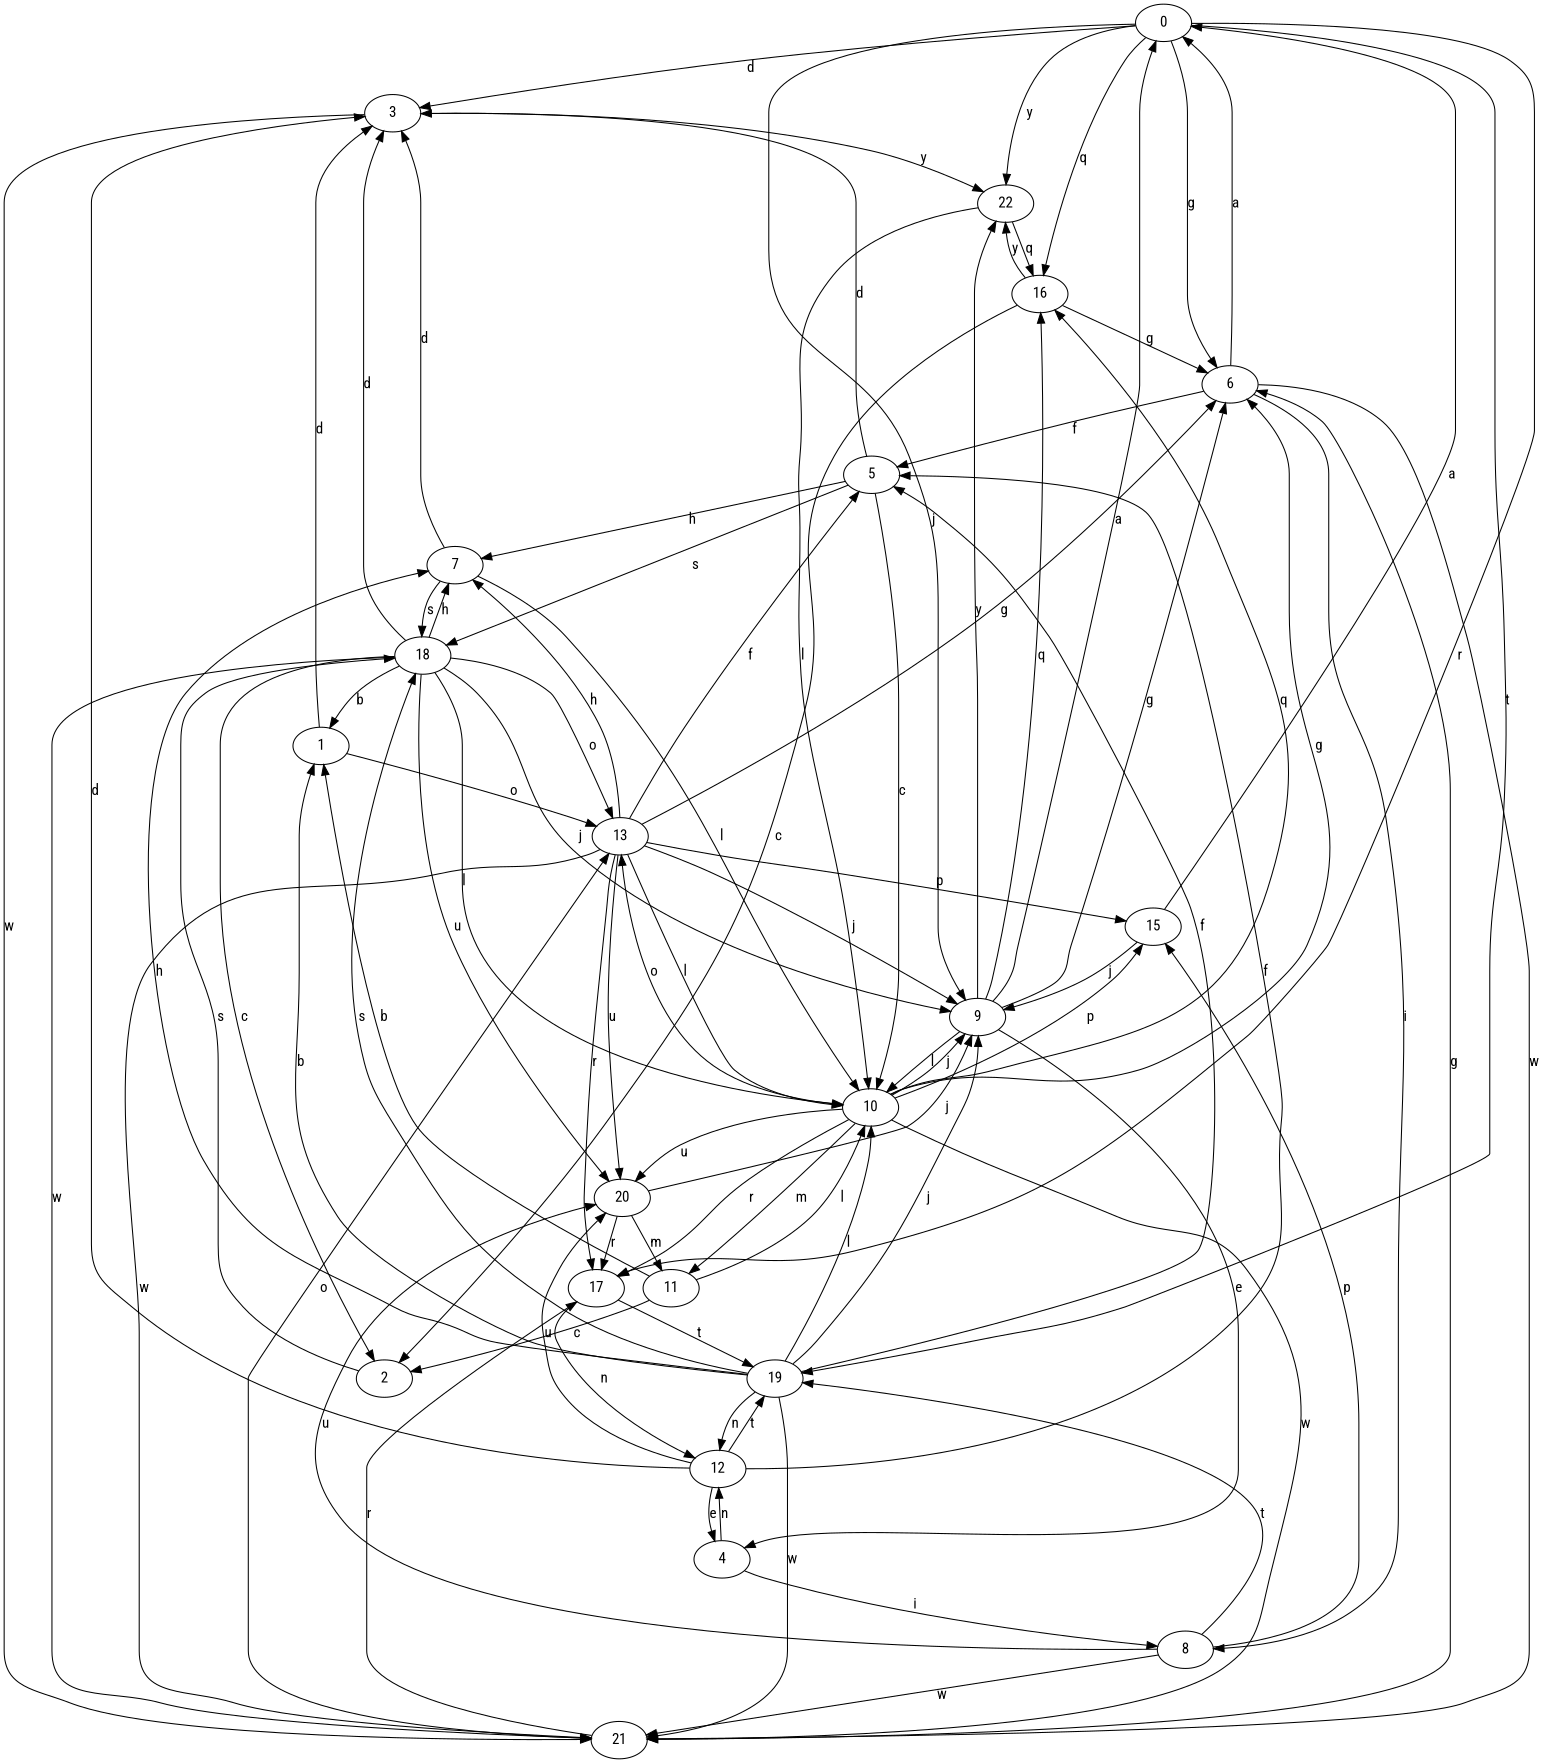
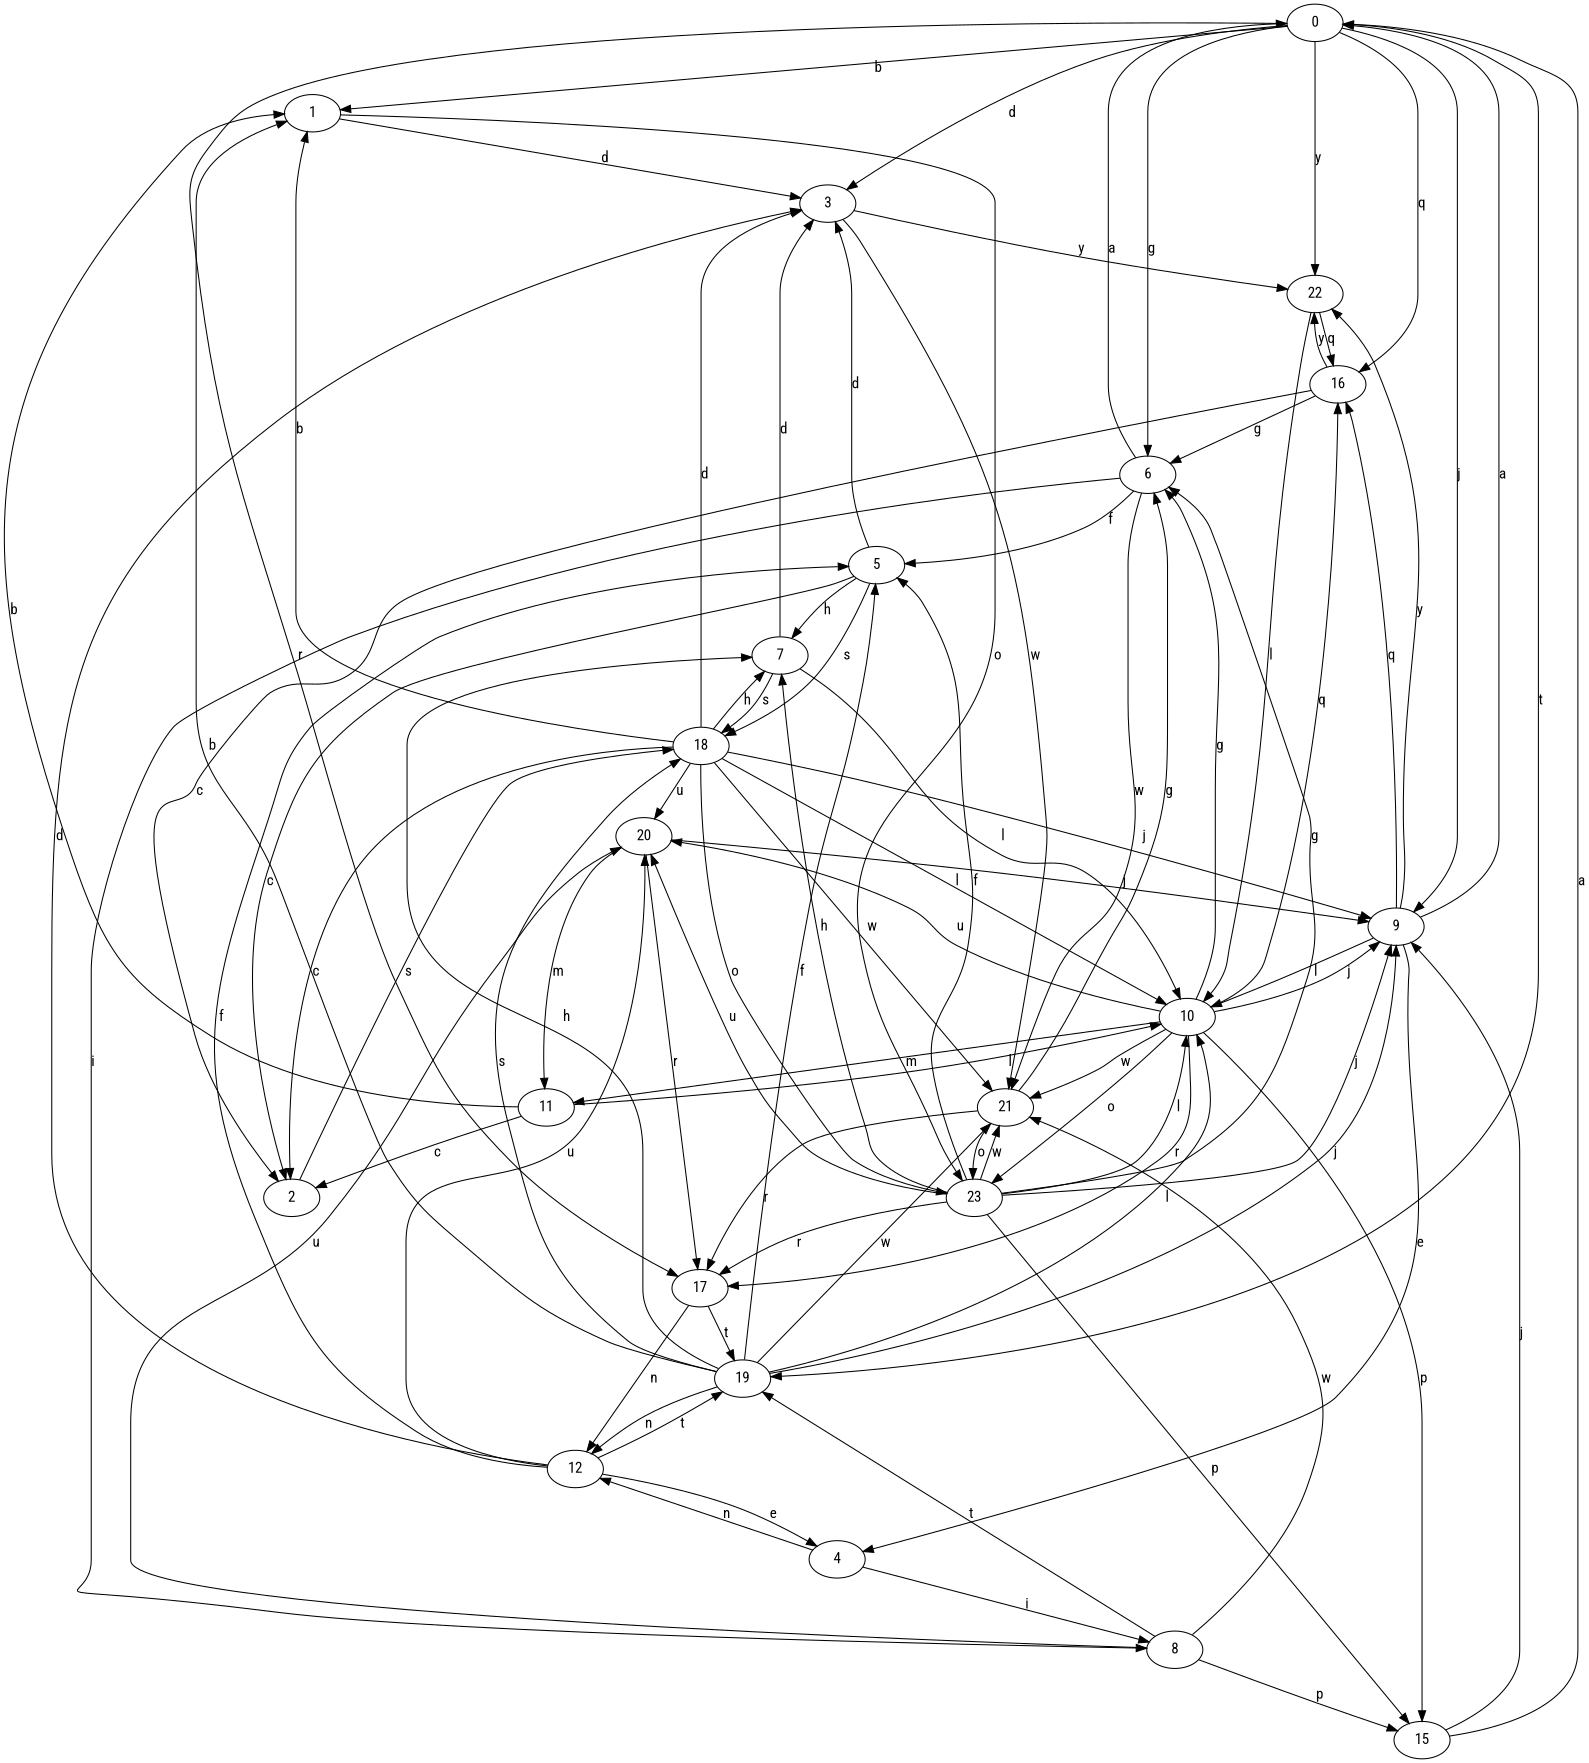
  strict digraph {
    fontname="Roboto Condensed"
    node [fontname="Roboto Condensed"]
    edge [fontname="Roboto Condensed"]
    0
    1
    3
    6
    9
    16
    17
    19
    22
-   13
+   13 [label=23]
    21
    8
    5
    4
    10
    2
    12
    18
    7
    20
    15
    11
+   0 -> 1 [label=b]
    0 -> 3 [label=d]
    0 -> 6 [label=g]
    0 -> 9 [label=j]
    0 -> 16 [label=q]
    0 -> 17 [label=r]
    0 -> 19 [label=t]
    0 -> 22 [label=y]
    1 -> 3 [label=d]
    1 -> 13 [label=o]
    3 -> 22 [label=y]
    3 -> 21 [label=w]
    6 -> 0 [label=a]
    6 -> 21 [label=w]
    6 -> 8 [label=i]
    6 -> 5 [label=f]
    9 -> 0 [label=a]
-   9 -> 6 [label=g]
    9 -> 16 [label=q]
    9 -> 22 [label=y]
    9 -> 4 [label=e]
    9 -> 10 [label=l]
    16 -> 6 [label=g]
    16 -> 22 [label=y]
    16 -> 2 [label=c]
    17 -> 19 [label=t]
    17 -> 12 [label=n]
    19 -> 1 [label=b]
    19 -> 9 [label=j]
    19 -> 21 [label=w]
    19 -> 5 [label=f]
    19 -> 10 [label=l]
    19 -> 12 [label=n]
    19 -> 18 [label=s]
    19 -> 7 [label=h]
    22 -> 16 [label=q]
    22 -> 10 [label=l]
    13 -> 6 [label=g]
    13 -> 9 [label=j]
    13 -> 17 [label=r]
    13 -> 21 [label=w]
    13 -> 5 [label=f]
    13 -> 10 [label=l]
    13 -> 7 [label=h]
    13 -> 20 [label=u]
    13 -> 15 [label=p]
    21 -> 6 [label=g]
    21 -> 17 [label=r]
    21 -> 13 [label=o]
    8 -> 19 [label=t]
    8 -> 21 [label=w]
    8 -> 20 [label=u]
    8 -> 15 [label=p]
    5 -> 3 [label=d]
-   5 -> 10 [label=c]
+   5 -> 2 [label=c]
    5 -> 18 [label=s]
    5 -> 7 [label=h]
    4 -> 8 [label=i]
    4 -> 12 [label=n]
    10 -> 6 [label=g]
    10 -> 9 [label=j]
    10 -> 16 [label=q]
    10 -> 17 [label=r]
    10 -> 13 [label=o]
    10 -> 21 [label=w]
    10 -> 20 [label=u]
    10 -> 15 [label=p]
    10 -> 11 [label=m]
    2 -> 18 [label=s]
    12 -> 3 [label=d]
    12 -> 19 [label=t]
    12 -> 5 [label=f]
    12 -> 4 [label=e]
    12 -> 20 [label=u]
    18 -> 1 [label=b]
    18 -> 3 [label=d]
    18 -> 9 [label=j]
    18 -> 13 [label=o]
    18 -> 21 [label=w]
    18 -> 10 [label=l]
    18 -> 2 [label=c]
    18 -> 7 [label=h]
    18 -> 20 [label=u]
    7 -> 3 [label=d]
    7 -> 10 [label=l]
    7 -> 18 [label=s]
    20 -> 9 [label=j]
    20 -> 17 [label=r]
    20 -> 11 [label=m]
    15 -> 0 [label=a]
    15 -> 9 [label=j]
    11 -> 1 [label=b]
    11 -> 10 [label=l]
    11 -> 2 [label=c]
  }
